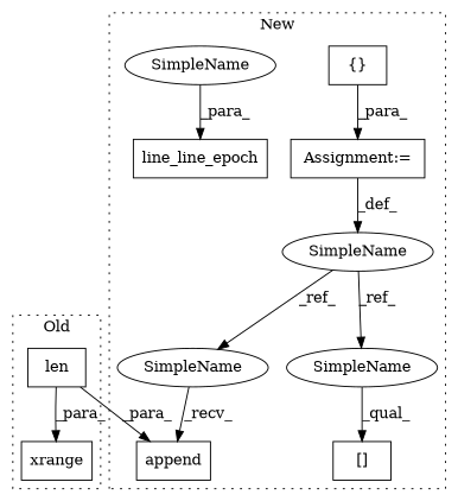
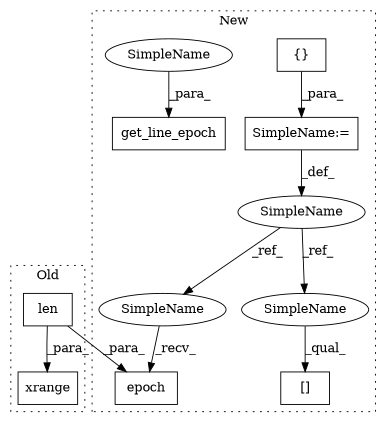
  digraph {
    node [a=32 l=24 shape=box]
    n1 [l="4,1" label=len s="9199,9219"]
    n2 [l="7,1" label=xrange s="9192,9220"]
-   n3 [l="15,1" label=line_line_epoch s="8839,8858"]
-   n4 [l="7,1" label=append s="8832,8859"]
+   n3 [l="15,1" label=get_line_epoch s="8839,8858"]
+   n4 [l="7,1" label=epoch s="8832,8859"]
    n5 [a=4 l=2 label="{}" s=8342]
    n6 [a=2 l="25,1" label="[]" s="9333,9359"]
    n7 [a=42 label=SimpleName s=8308 shape=ellipse]
-   n8 [a=7 l=1 label="Assignment:=" s=8332]
+   n8 [a=7 l=1 label="SimpleName:=" s=8332]
    n9 [a=42 l=4 label=SimpleName s=8854 shape=ellipse]
    n10 [a=42 label=SimpleName s=9333 shape=ellipse]
    n11 [a=42 label=SimpleName s=8807 shape=ellipse]
    subgraph cluster_1 {
      label=Old
      style=dotted
      n1
      n2
    }
    subgraph cluster_2 {
      label=New
      style=dotted
      n3
      n4
      n5
      n6
      n7
      n8
      n9
      n10
      n11
    }
    n1 -> n2 [label=_para_]
    n1 -> n4 [label=_para_]
    n5 -> n8 [label=_para_]
    n7 -> n10 [label=_ref_]
    n7 -> n11 [label=_ref_]
    n8 -> n7 [label=_def_]
    n9 -> n3 [label=_para_]
    n10 -> n6 [label=_qual_]
    n11 -> n4 [label=_recv_]
  }
